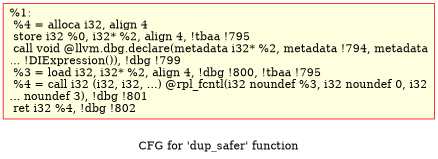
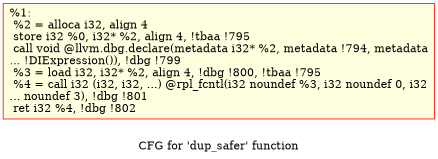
  digraph {
    label="CFG for 'dup_safer' function"
-   n1 [color=red fillcolor=lightyellow label="{%1:\l  %4 = alloca i32, align 4\l  store i32 %0, i32* %2, align 4, !tbaa !795\l  call void @llvm.dbg.declare(metadata i32* %2, metadata !794, metadata\l... !DIExpression()), !dbg !799\l  %3 = load i32, i32* %2, align 4, !dbg !800, !tbaa !795\l  %4 = call i32 (i32, i32, ...) @rpl_fcntl(i32 noundef %3, i32 noundef 0, i32\l... noundef 3), !dbg !801\l  ret i32 %4, !dbg !802\l}" shape=record style=filled]
+   n1 [color=red fillcolor=lightyellow label="{%1:\l  %2 = alloca i32, align 4\l  store i32 %0, i32* %2, align 4, !tbaa !795\l  call void @llvm.dbg.declare(metadata i32* %2, metadata !794, metadata\l... !DIExpression()), !dbg !799\l  %3 = load i32, i32* %2, align 4, !dbg !800, !tbaa !795\l  %4 = call i32 (i32, i32, ...) @rpl_fcntl(i32 noundef %3, i32 noundef 0, i32\l... noundef 3), !dbg !801\l  ret i32 %4, !dbg !802\l}" shape=record style=filled]
  }
